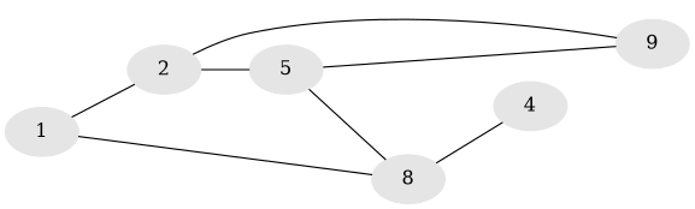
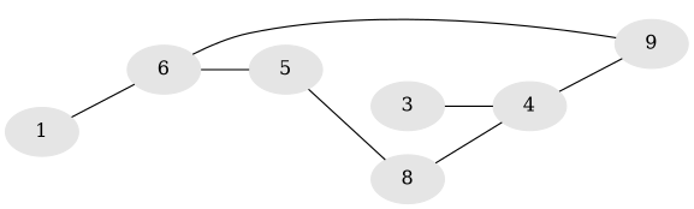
  graph {
    rankdir=LR
    node [color=gray90 style=filled]
-   2 [super="+11+14"]
+   2 [super="+11+14" label=6]
    5 [super="+7+17"]
    9 [super="+18+19+20"]
    1
    8 [super="+10+13+15"]
+   3 [super="+6+12"]
    4 [super="+11+16"]
    2 -- 5
    2 -- 9
    5 -- 8
    1 -- 2
-   1 -- 8
    8 -- 4
-   5 -- 9
+   3 -- 4
+   4 -- 9
  }
